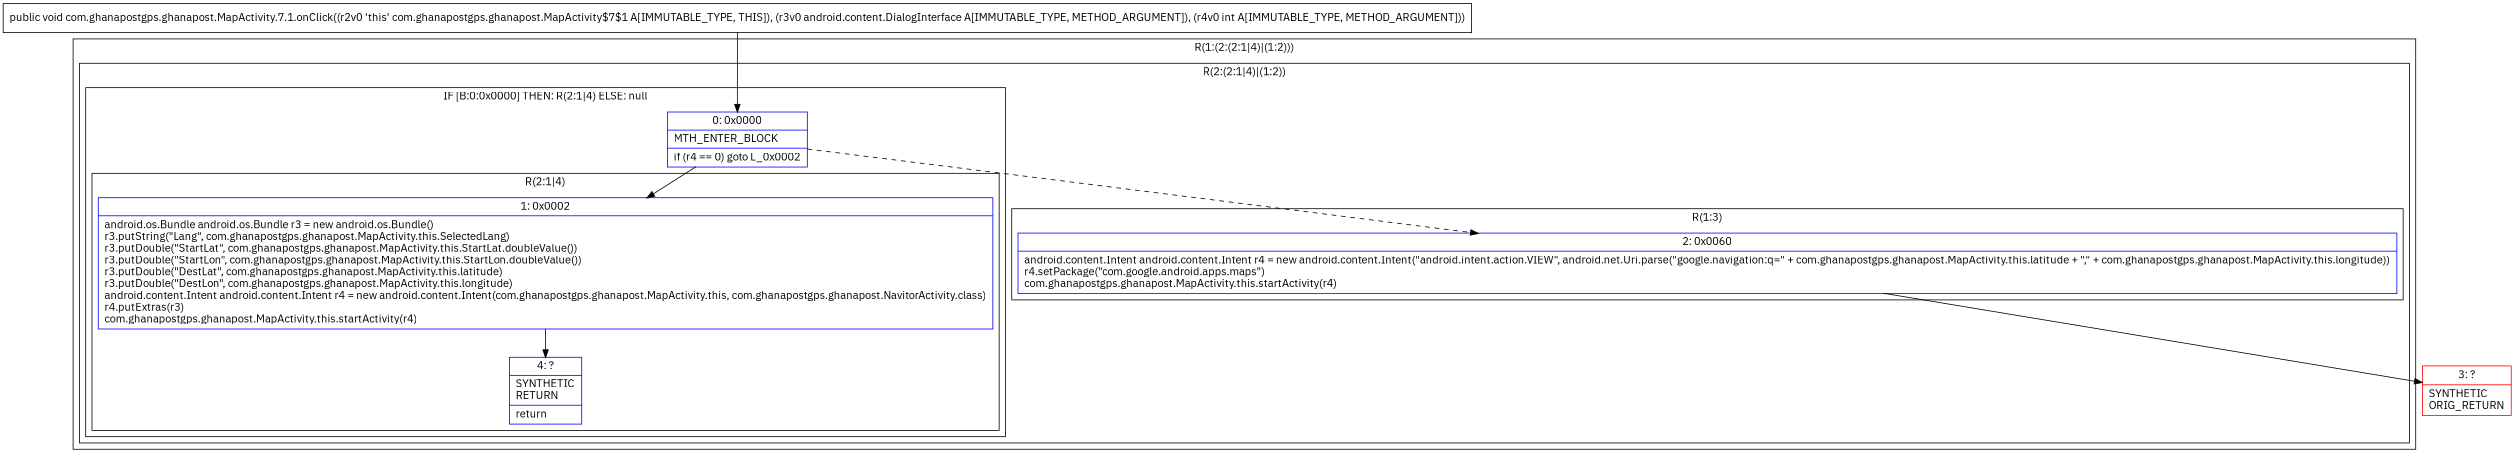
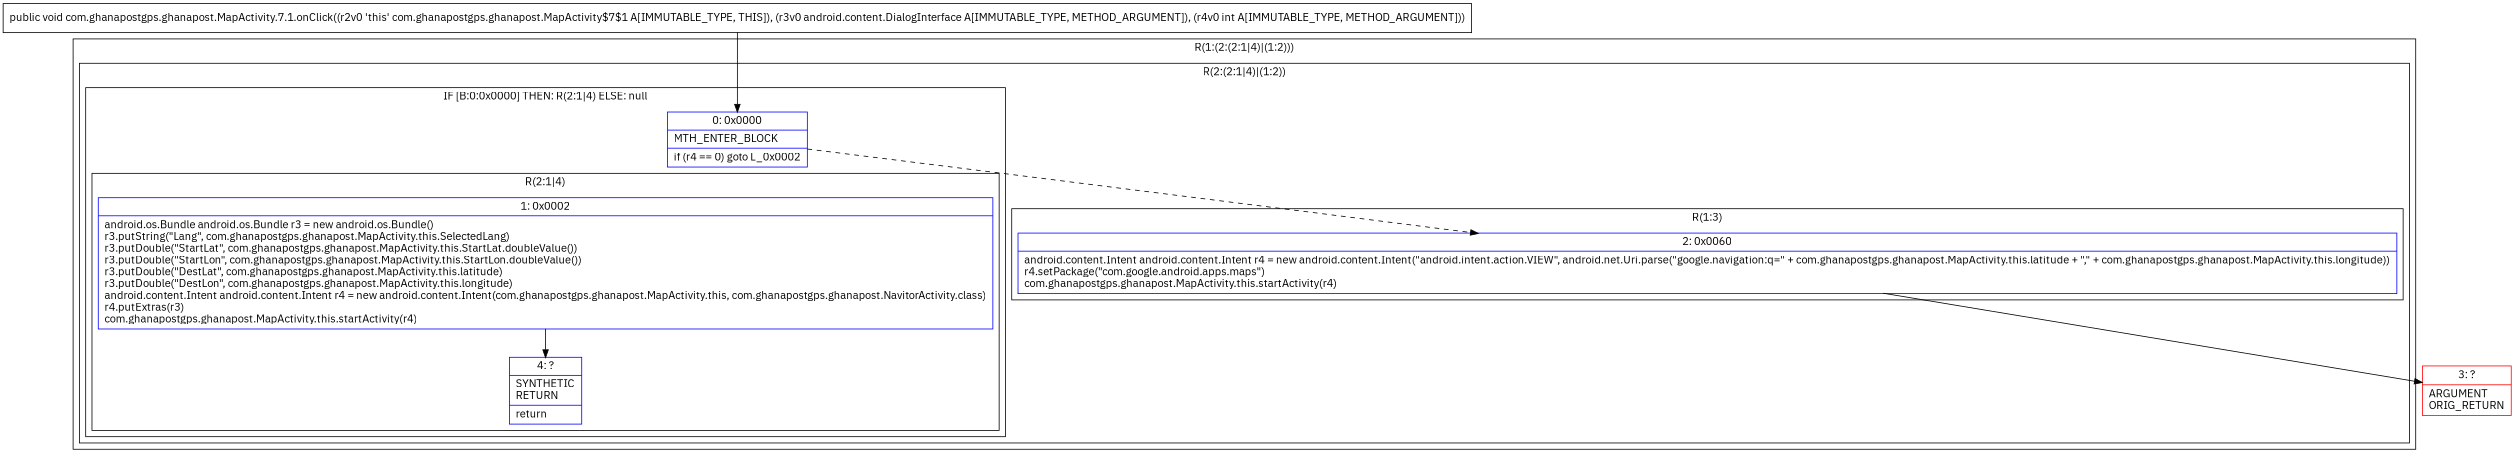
  digraph {
    fontname="IBM Plex Sans"
    node [color=blue fontname="IBM Plex Sans" shape=record]
    edge [fontname="IBM Plex Sans"]
    n1 [label="{1\:\ 0x0002|android.os.Bundle android.os.Bundle r3 = new android.os.Bundle()\lr3.putString(\"Lang\", com.ghanapostgps.ghanapost.MapActivity.this.SelectedLang)\lr3.putDouble(\"StartLat\", com.ghanapostgps.ghanapost.MapActivity.this.StartLat.doubleValue())\lr3.putDouble(\"StartLon\", com.ghanapostgps.ghanapost.MapActivity.this.StartLon.doubleValue())\lr3.putDouble(\"DestLat\", com.ghanapostgps.ghanapost.MapActivity.this.latitude)\lr3.putDouble(\"DestLon\", com.ghanapostgps.ghanapost.MapActivity.this.longitude)\landroid.content.Intent android.content.Intent r4 = new android.content.Intent(com.ghanapostgps.ghanapost.MapActivity.this, com.ghanapostgps.ghanapost.NavitorActivity.class)\lr4.putExtras(r3)\lcom.ghanapostgps.ghanapost.MapActivity.this.startActivity(r4)\l}"]
    n2 [label="{4\:\ ?|SYNTHETIC\lRETURN\l|return\l}"]
    n3 [label="{0\:\ 0x0000|MTH_ENTER_BLOCK\l|if (r4 == 0) goto L_0x0002\l}"]
    n4 [label="{2\:\ 0x0060|android.content.Intent android.content.Intent r4 = new android.content.Intent(\"android.intent.action.VIEW\", android.net.Uri.parse(\"google.navigation:q=\" + com.ghanapostgps.ghanapost.MapActivity.this.latitude + \",\" + com.ghanapostgps.ghanapost.MapActivity.this.longitude))\lr4.setPackage(\"com.google.android.apps.maps\")\lcom.ghanapostgps.ghanapost.MapActivity.this.startActivity(r4)\l}"]
-   n5 [color=red label="{3\:\ ?|SYNTHETIC\lORIG_RETURN\l}"]
+   n5 [color=red label="{3\:\ ?|ARGUMENT\lORIG_RETURN\l}"]
    n6 [label="{public void com.ghanapostgps.ghanapost.MapActivity.7.1.onClick((r2v0 'this' com.ghanapostgps.ghanapost.MapActivity$7$1 A[IMMUTABLE_TYPE, THIS]), (r3v0 android.content.DialogInterface A[IMMUTABLE_TYPE, METHOD_ARGUMENT]), (r4v0 int A[IMMUTABLE_TYPE, METHOD_ARGUMENT])) }" color=""]
    subgraph cluster_1 {
      label="R(1:(2:(2:1|4)|(1:2)))"
      subgraph cluster_2 {
        label="R(2:(2:1|4)|(1:2))"
        subgraph cluster_3 {
          label="IF [B:0:0x0000] THEN: R(2:1|4) ELSE: null"
          n3
          subgraph cluster_4 {
            label="R(2:1|4)"
            n1
            n2
          }
        }
        subgraph cluster_5 {
          label="R(1:3)"
          n4
        }
      }
    }
    n1 -> n2
-   n3 -> n1
    n3 -> n4 [style=dashed]
    n4 -> n5
    n6 -> n3
  }
